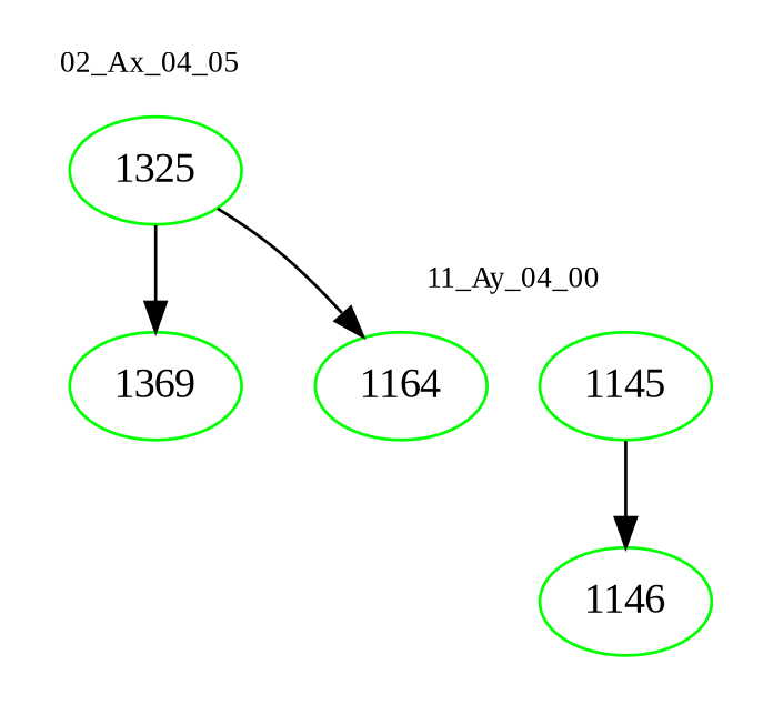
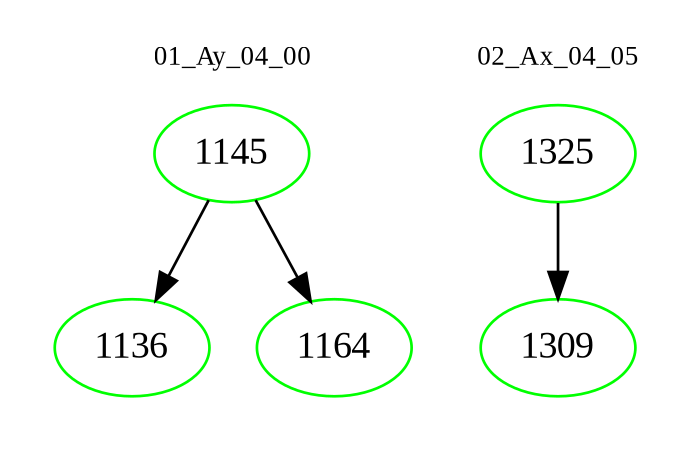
  digraph {
    fontname="Liberation Serif"
    node [color=green fontname="Liberation Serif"]
    edge [color=black fontname="Liberation Serif"]
    n1 [label=1145]
-   n2 [label=1146]
+   n2 [label=1136]
    n3 [label=1164]
    n4 [label=1325]
-   n5 [label=1369]
+   n5 [label=1309]
    subgraph cluster_1 {
      color=white
      fontsize=10
-     label="11_Ay_04_00"
+     label="01_Ay_04_00"
      n1
      n2
      n3
    }
    subgraph cluster_2 {
      color=white
      fontsize=10
      label="02_Ax_04_05"
      n4
      n5
    }
    n1 -> n2
-   n4 -> n3
+   n1 -> n3
    n4 -> n5
  }
